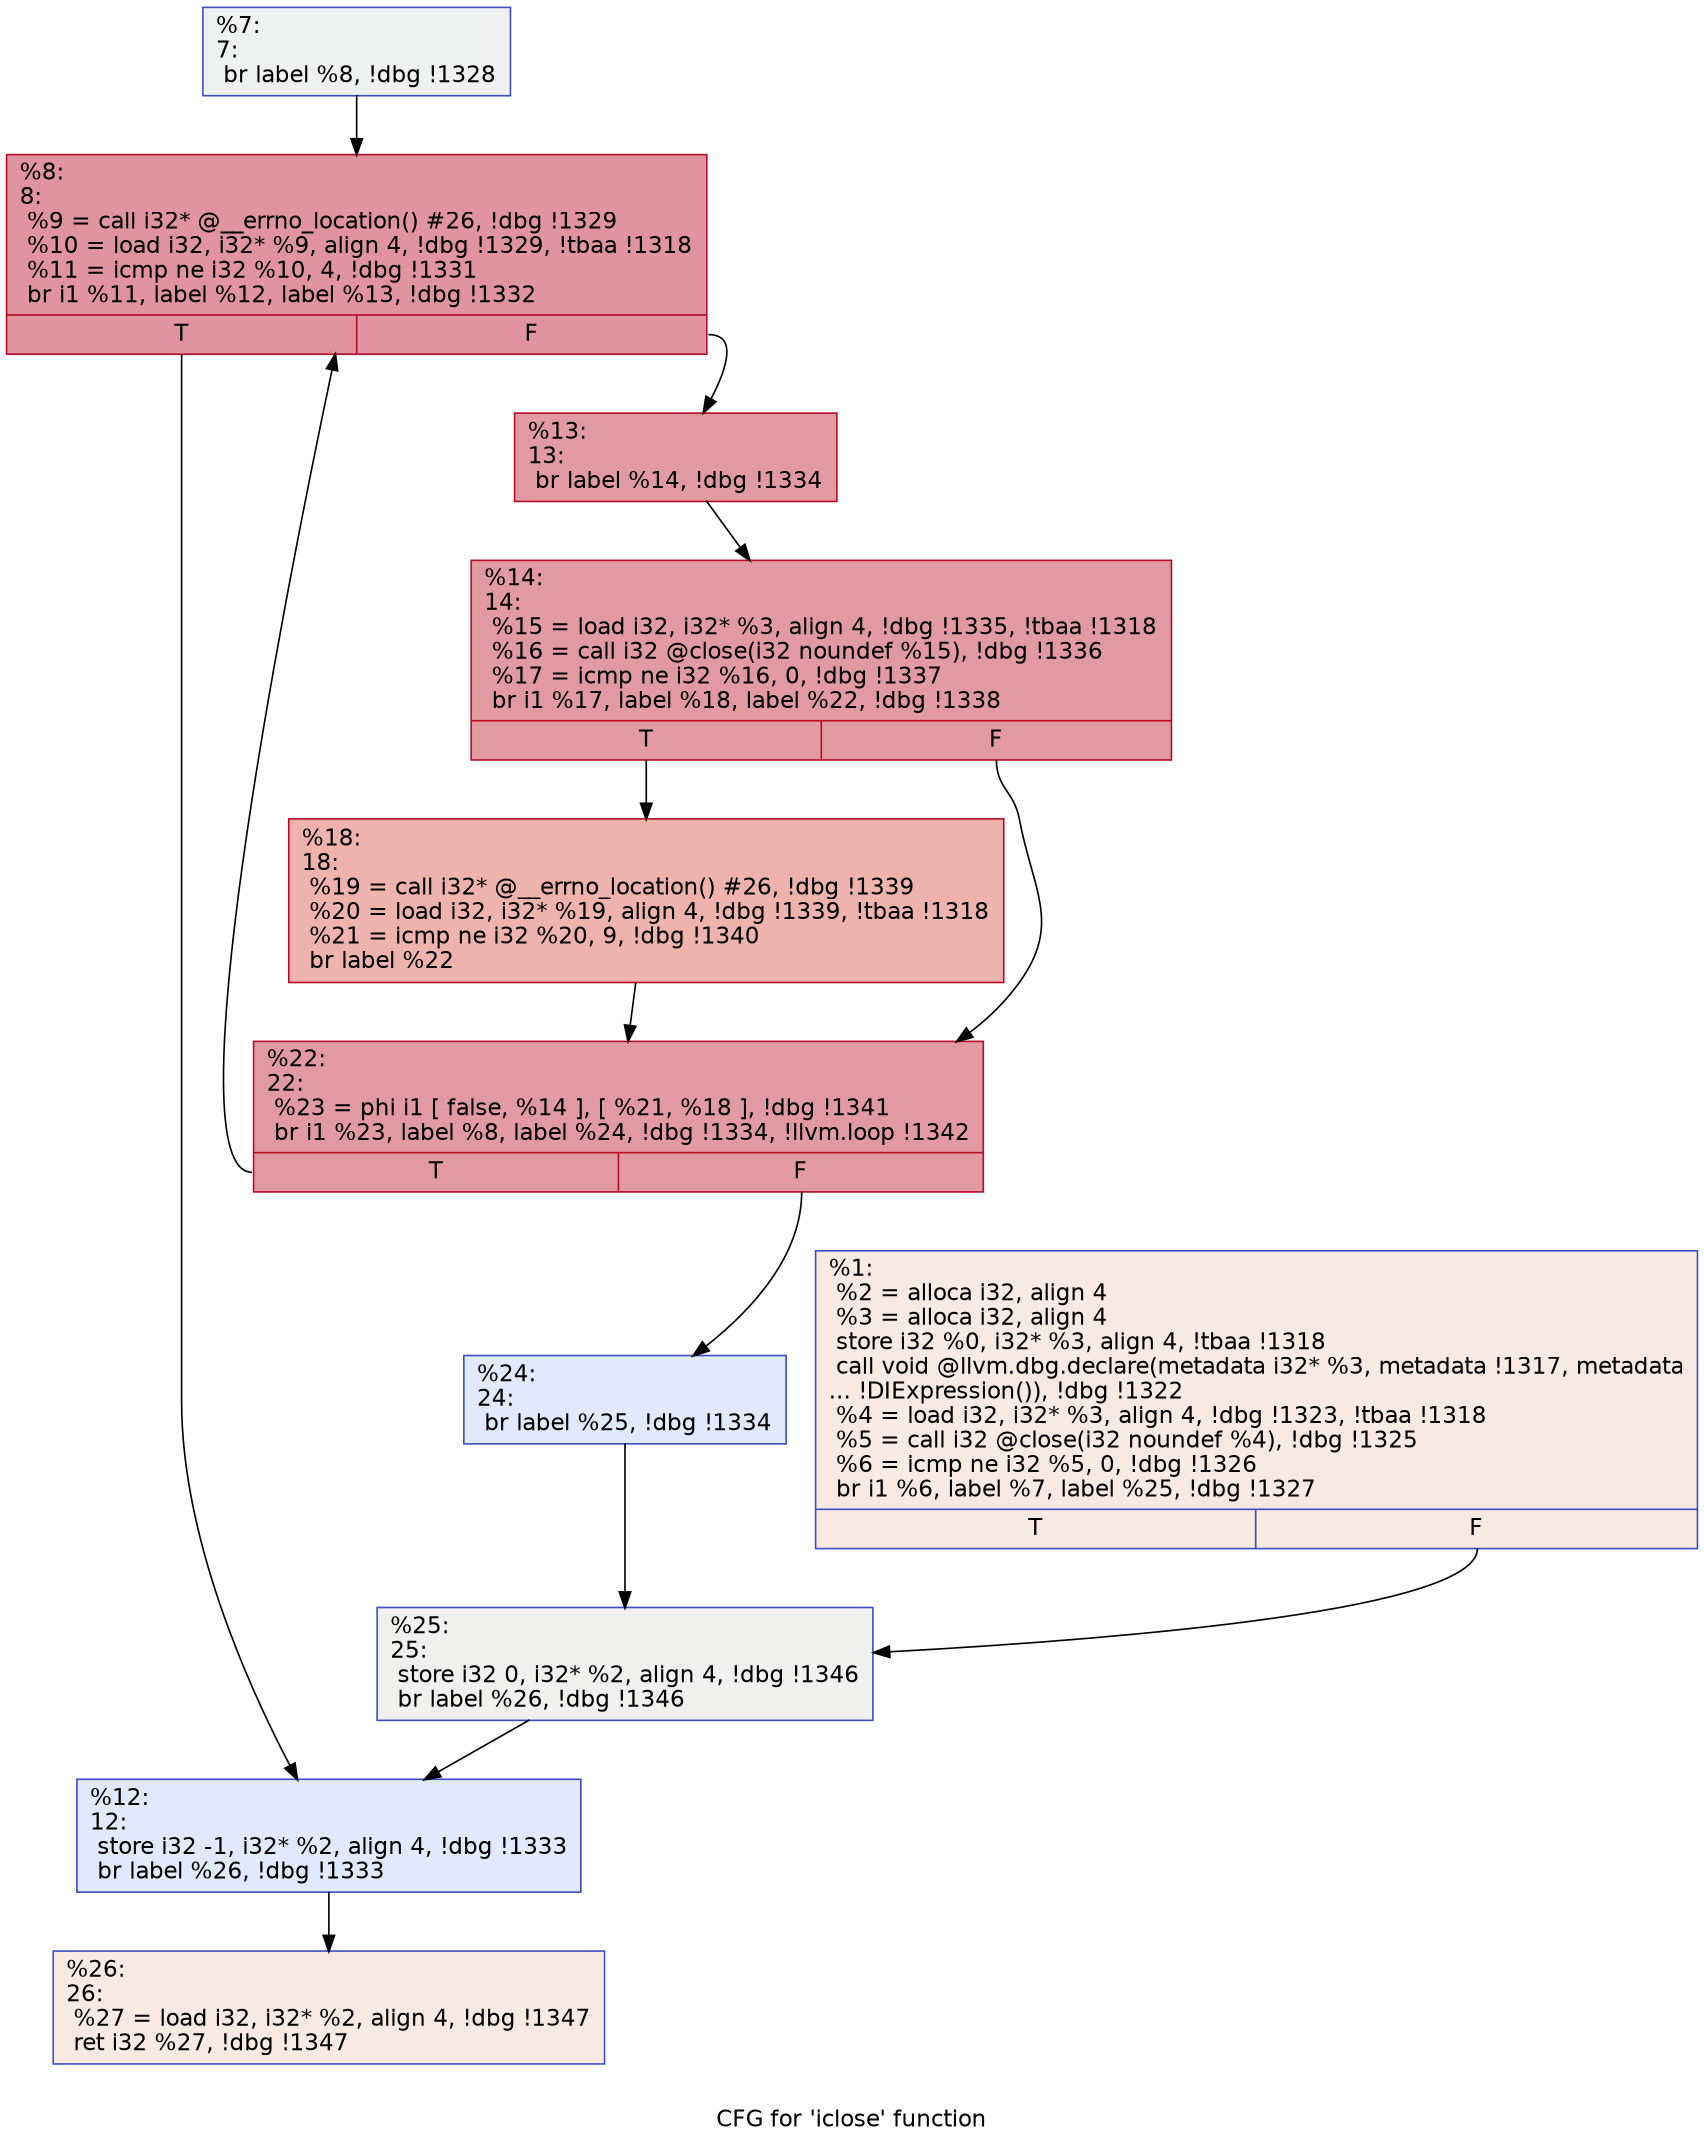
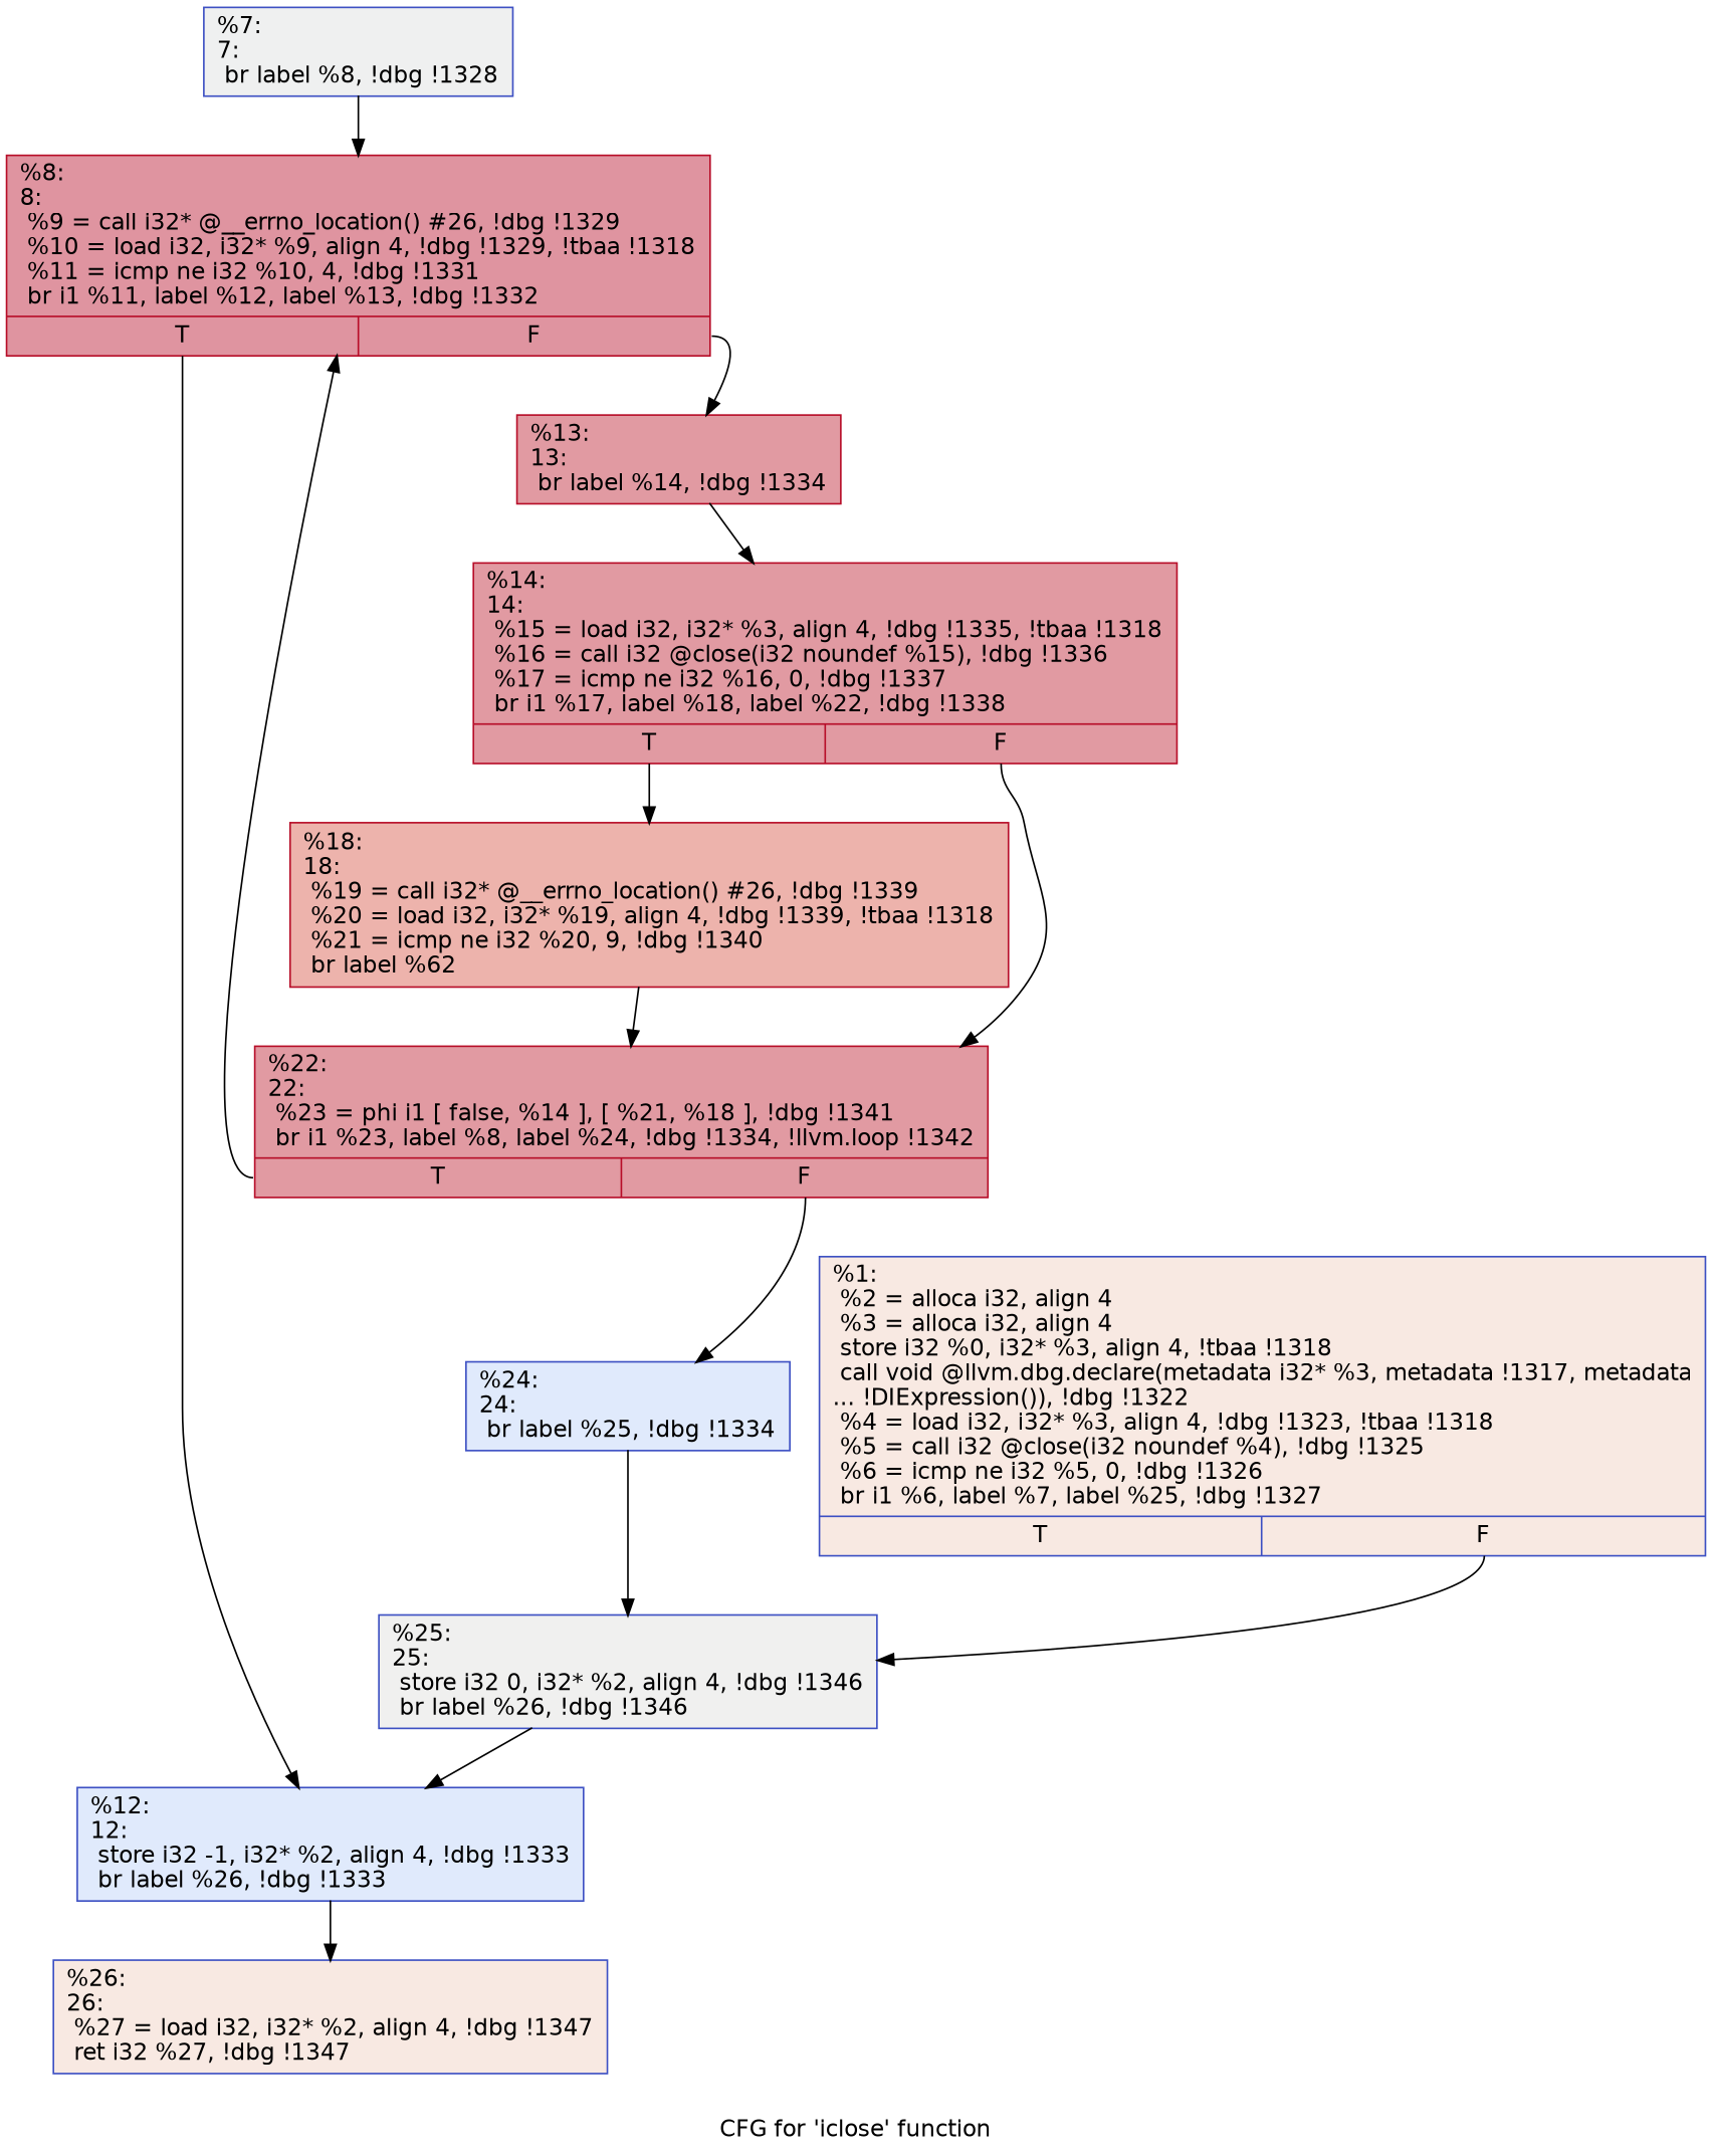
  digraph {
    fontname="DejaVu Sans"
    label="CFG for 'iclose' function"
    node [color="#3d50c3ff" fillcolor="#bb1b2c70" fontname="DejaVu Sans" shape=record style=filled]
    edge [fontname="DejaVu Sans"]
    n1 [fillcolor="#efcebd70" label="{%1:\l  %2 = alloca i32, align 4\l  %3 = alloca i32, align 4\l  store i32 %0, i32* %3, align 4, !tbaa !1318\l  call void @llvm.dbg.declare(metadata i32* %3, metadata !1317, metadata\l... !DIExpression()), !dbg !1322\l  %4 = load i32, i32* %3, align 4, !dbg !1323, !tbaa !1318\l  %5 = call i32 @close(i32 noundef %4), !dbg !1325\l  %6 = icmp ne i32 %5, 0, !dbg !1326\l  br i1 %6, label %7, label %25, !dbg !1327\l|{<s0>T|<s1>F}}"]
    n2 [fillcolor="#dedcdb70" label="{%25:\l25:                                               \l  store i32 0, i32* %2, align 4, !dbg !1346\l  br label %26, !dbg !1346\l}"]
    n3 [fillcolor="#dbdcde70" label="{%7:\l7:                                                \l  br label %8, !dbg !1328\l}"]
    n4 [color="#b70d28ff" fillcolor="#b70d2870" label="{%8:\l8:                                                \l  %9 = call i32* @__errno_location() #26, !dbg !1329\l  %10 = load i32, i32* %9, align 4, !dbg !1329, !tbaa !1318\l  %11 = icmp ne i32 %10, 4, !dbg !1331\l  br i1 %11, label %12, label %13, !dbg !1332\l|{<s0>T|<s1>F}}"]
    n5 [fillcolor="#b9d0f970" label="{%12:\l12:                                               \l  store i32 -1, i32* %2, align 4, !dbg !1333\l  br label %26, !dbg !1333\l}"]
    n6 [color="#b70d28ff" label="{%13:\l13:                                               \l  br label %14, !dbg !1334\l}"]
    n7 [fillcolor="#efcebd70" label="{%26:\l26:                                               \l  %27 = load i32, i32* %2, align 4, !dbg !1347\l  ret i32 %27, !dbg !1347\l}"]
    n8 [color="#b70d28ff" label="{%14:\l14:                                               \l  %15 = load i32, i32* %3, align 4, !dbg !1335, !tbaa !1318\l  %16 = call i32 @close(i32 noundef %15), !dbg !1336\l  %17 = icmp ne i32 %16, 0, !dbg !1337\l  br i1 %17, label %18, label %22, !dbg !1338\l|{<s0>T|<s1>F}}"]
-   n9 [color="#b70d28ff" fillcolor="#d6524470" label="{%18:\l18:                                               \l  %19 = call i32* @__errno_location() #26, !dbg !1339\l  %20 = load i32, i32* %19, align 4, !dbg !1339, !tbaa !1318\l  %21 = icmp ne i32 %20, 9, !dbg !1340\l  br label %22\l}"]
+   n9 [color="#b70d28ff" fillcolor="#d6524470" label="{%18:\l18:                                               \l  %19 = call i32* @__errno_location() #26, !dbg !1339\l  %20 = load i32, i32* %19, align 4, !dbg !1339, !tbaa !1318\l  %21 = icmp ne i32 %20, 9, !dbg !1340\l  br label %62\l}"]
    n10 [color="#b70d28ff" label="{%22:\l22:                                               \l  %23 = phi i1 [ false, %14 ], [ %21, %18 ], !dbg !1341\l  br i1 %23, label %8, label %24, !dbg !1334, !llvm.loop !1342\l|{<s0>T|<s1>F}}"]
    n11 [fillcolor="#b9d0f970" label="{%24:\l24:                                               \l  br label %25, !dbg !1334\l}"]
    n1 -> n2 [tailport=s1]
    n2 -> n5
    n3 -> n4
    n4 -> n5 [tailport=s0]
    n4 -> n6 [tailport=s1]
    n5 -> n7
    n6 -> n8
    n8 -> n9 [tailport=s0]
    n8 -> n10 [tailport=s1]
    n9 -> n10
    n10 -> n4 [tailport=s0]
    n10 -> n11 [tailport=s1]
    n11 -> n2
  }
